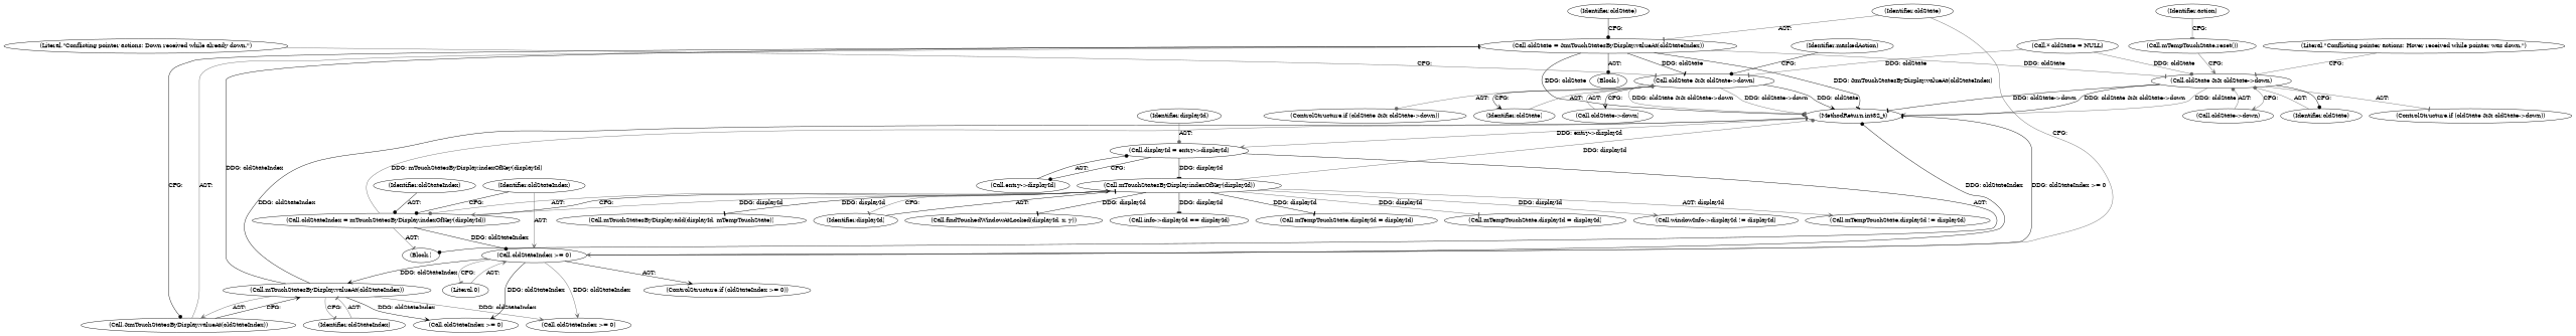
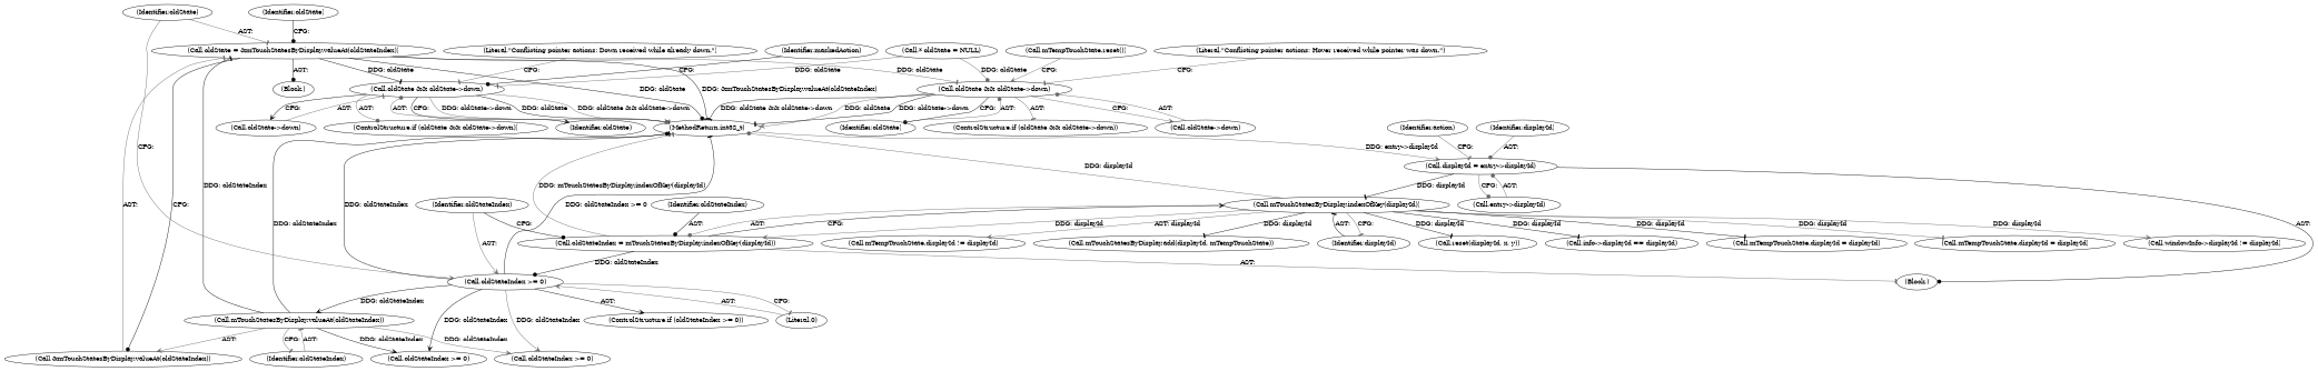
  digraph {
    edge [arrowhead=tee color=gray40]
    n1 [label="(Call,oldState = &mTouchStatesByDisplay.valueAt(oldStateIndex))"]
    n2 [label="(Call,oldState && oldState->down)"]
    n3 [label="(Call,oldState && oldState->down)"]
    n4 [label="(MethodReturn,int32_t)"]
    n5 [label="(Call,&mTouchStatesByDisplay.valueAt(oldStateIndex))"]
    n6 [label="(Block,)"]
    n7 [label="(ControlStructure,if (oldState && oldState->down))"]
    n8 [label="(Call,oldState->down)"]
    n9 [label="(Identifier,oldState)"]
    n10 [label="(Call,oldState->down)"]
    n11 [label="(ControlStructure,if (oldState && oldState->down))"]
    n12 [label="(Identifier,oldState)"]
    n13 [label="(Call,displayId = entry->displayId)"]
    n14 [label="(Call,mTouchStatesByDisplay.valueAt(oldStateIndex))"]
    n15 [label="(Identifier,oldStateIndex)"]
    n16 [label="(Call,oldStateIndex >= 0)"]
    n17 [label="(Call,oldStateIndex >= 0)"]
    n18 [label="(Call,oldStateIndex >= 0)"]
    n19 [label="(Literal,0)"]
    n20 [label="(ControlStructure,if (oldStateIndex >= 0))"]
    n21 [label="(Call,oldStateIndex = mTouchStatesByDisplay.indexOfKey(displayId))"]
    n22 [label="(Call,mTouchStatesByDisplay.indexOfKey(displayId))"]
    n23 [label="(Block,)"]
    n24 [label="(Call,mTempTouchState.displayId != displayId)"]
    n25 [label="(Call,mTouchStatesByDisplay.add(displayId, mTempTouchState))"]
    n26 [label="(Identifier,displayId)"]
-   n27 [label="(Call,findTouchedWindowAtLocked(displayId, x, y))"]
+   n27 [label="(Call,reset(displayId, x, y))"]
    n28 [label="(Call,info->displayId == displayId)"]
    n29 [label="(Call,mTempTouchState.displayId = displayId)"]
    n30 [label="(Call,mTempTouchState.displayId = displayId)"]
    n31 [label="(Call,windowInfo->displayId != displayId)"]
    n32 [label="(Call,entry->displayId)"]
    n33 [label="(Identifier,oldState)"]
    n34 [label="(Identifier,oldStateIndex)"]
    n35 [label="(Call,mTempTouchState.reset())"]
    n36 [label="(Literal,\"Conflicting pointer actions: Down received while already down.\")"]
    n37 [label="(Identifier,maskedAction)"]
    n38 [label="(Call,* oldState = NULL)"]
    n39 [label="(Identifier,oldState)"]
    n40 [label="(Identifier,oldStateIndex)"]
    n41 [label="(Identifier,action)"]
    n42 [label="(Literal,\"Conflicting pointer actions: Hover received while pointer was down.\")"]
    n43 [label="(Identifier,displayId)"]
    n1 -> n2 [label="DDG: oldState"]
    n1 -> n3 [color=black label="DDG: oldState"]
    n1 -> n4 [color=black label="DDG: &mTouchStatesByDisplay.valueAt(oldStateIndex)"]
    n1 -> n4 [arrowhead=dot color=black label="DDG: oldState"]
    n1 -> n5 [arrowhead=dot color=black label="CFG: "]
    n1 -> n6 [arrowhead=dot color=black label="AST: "]
    n2 -> n4 [arrowhead=vee label="DDG: oldState"]
    n2 -> n4 [color=black label="DDG: oldState->down"]
    n2 -> n4 [color=black label="DDG: oldState && oldState->down"]
    n2 -> n7 [label="AST: "]
    n2 -> n8 [arrowhead=vee label="CFG: "]
    n2 -> n9 [arrowhead=dot color=black label="CFG: "]
    n3 -> n4 [label="DDG: oldState->down"]
    n3 -> n4 [arrowhead=vee color=black label="DDG: oldState"]
    n3 -> n4 [arrowhead=dot label="DDG: oldState && oldState->down"]
    n3 -> n10 [arrowhead=vee color=black label="CFG: "]
    n3 -> n11 [arrowhead=dot label="AST: "]
    n3 -> n12 [arrowhead=vee color=black label="CFG: "]
    n4 -> n13 [arrowhead=vee label="DDG: entry->displayId"]
    n5 -> n1 [label="AST: "]
-   n5 -> n14 [arrowhead=vee color=black label="CFG: "]
    n8 -> n2 [arrowhead=dot label="AST: "]
    n9 -> n2 [arrowhead=dot label="AST: "]
    n10 -> n3 [label="AST: "]
    n12 -> n3 [arrowhead=dot label="AST: "]
    n13 -> n22 [color=black label="DDG: displayId"]
    n13 -> n23 [arrowhead=dot color=black label="AST: "]
-   n13 -> n32 [arrowhead=dot color=black label="CFG: "]
+   n13 -> n32 [arrowhead=dot label="CFG: "]
    n14 -> n1 [color=black label="DDG: oldStateIndex"]
    n14 -> n4 [color=black label="DDG: oldStateIndex"]
    n14 -> n5 [arrowhead=vee label="AST: "]
    n14 -> n15 [label="CFG: "]
    n14 -> n16 [arrowhead=vee label="DDG: oldStateIndex"]
    n14 -> n17 [arrowhead=vee color=black label="DDG: oldStateIndex"]
    n15 -> n14 [label="AST: "]
    n18 -> n4 [color=black label="DDG: oldStateIndex >= 0"]
    n18 -> n4 [arrowhead=dot color=black label="DDG: oldStateIndex"]
    n18 -> n14 [arrowhead=vee color=black label="DDG: oldStateIndex"]
    n18 -> n16 [arrowhead=vee label="DDG: oldStateIndex"]
    n18 -> n17 [arrowhead=vee color=black label="DDG: oldStateIndex"]
    n18 -> n19 [label="CFG: "]
    n18 -> n20 [arrowhead=vee color=black label="AST: "]
    n19 -> n18 [arrowhead=vee label="AST: "]
    n21 -> n4 [label="DDG: mTouchStatesByDisplay.indexOfKey(displayId)"]
    n21 -> n18 [arrowhead=dot color=black label="DDG: oldStateIndex"]
    n21 -> n22 [arrowhead=vee color=black label="CFG: "]
    n21 -> n23 [label="AST: "]
    n22 -> n4 [arrowhead=dot label="DDG: displayId"]
    n22 -> n21 [arrowhead=dot label="AST: "]
    n22 -> n21 [arrowhead=vee label="DDG: displayId"]
    n22 -> n24 [arrowhead=vee label="AST: displayId"]
    n22 -> n25 [color=black label="DDG: displayId"]
    n22 -> n26 [label="CFG: "]
    n22 -> n27 [color=black label="DDG: displayId"]
    n22 -> n28 [color=black label="DDG: displayId"]
    n22 -> n29 [color=black label="DDG: displayId"]
    n22 -> n30 [label="DDG: displayId"]
    n22 -> n31 [arrowhead=vee label="DDG: displayId"]
    n26 -> n22 [color=black label="AST: "]
-   n32 -> n13 [arrowhead=dot color=black label="AST: "]
+   n32 -> n13 [arrowhead=dot label="AST: "]
    n33 -> n1 [arrowhead=dot color=black label="CFG: "]
    n34 -> n21 [arrowhead=dot color=black label="AST: "]
    n35 -> n2 [arrowhead=vee label="CFG: "]
    n36 -> n3 [label="CFG: "]
    n37 -> n3 [arrowhead=dot color=black label="CFG: "]
    n38 -> n2 [arrowhead=dot label="DDG: oldState"]
    n38 -> n3 [label="DDG: oldState"]
    n39 -> n1 [label="AST: "]
    n39 -> n18 [arrowhead=vee label="CFG: "]
    n40 -> n18 [arrowhead=vee label="AST: "]
    n40 -> n21 [arrowhead=dot color=black label="CFG: "]
-   n41 -> n35 [label="CFG: "]
+   n41 -> n13 [label="CFG: "]
    n42 -> n2 [label="CFG: "]
    n43 -> n13 [arrowhead=dot label="AST: "]
  }
